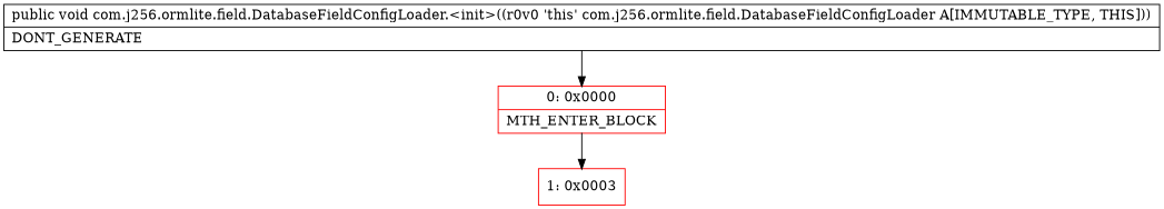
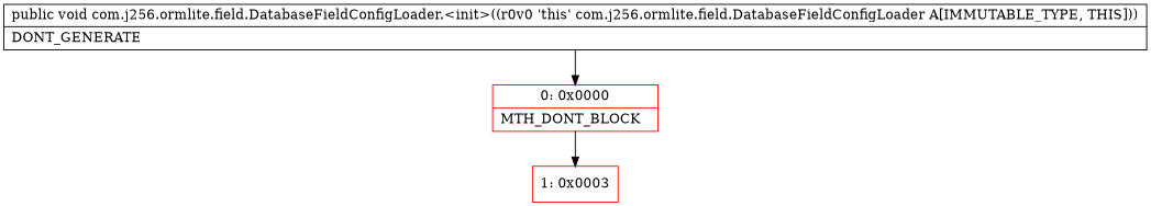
  digraph {
    node [color=red shape=record]
-   n1 [label="{0\:\ 0x0000|MTH_ENTER_BLOCK\l}"]
+   n1 [label="{0\:\ 0x0000|MTH_DONT_BLOCK\l}"]
    n2 [label="{1\:\ 0x0003}"]
    n3 [label="{public void com.j256.ormlite.field.DatabaseFieldConfigLoader.\<init\>((r0v0 'this' com.j256.ormlite.field.DatabaseFieldConfigLoader A[IMMUTABLE_TYPE, THIS]))  | DONT_GENERATE\l}" color=""]
    subgraph cluster_1 {
      label="R(0)"
    }
    n1 -> n2
    n3 -> n1
  }
